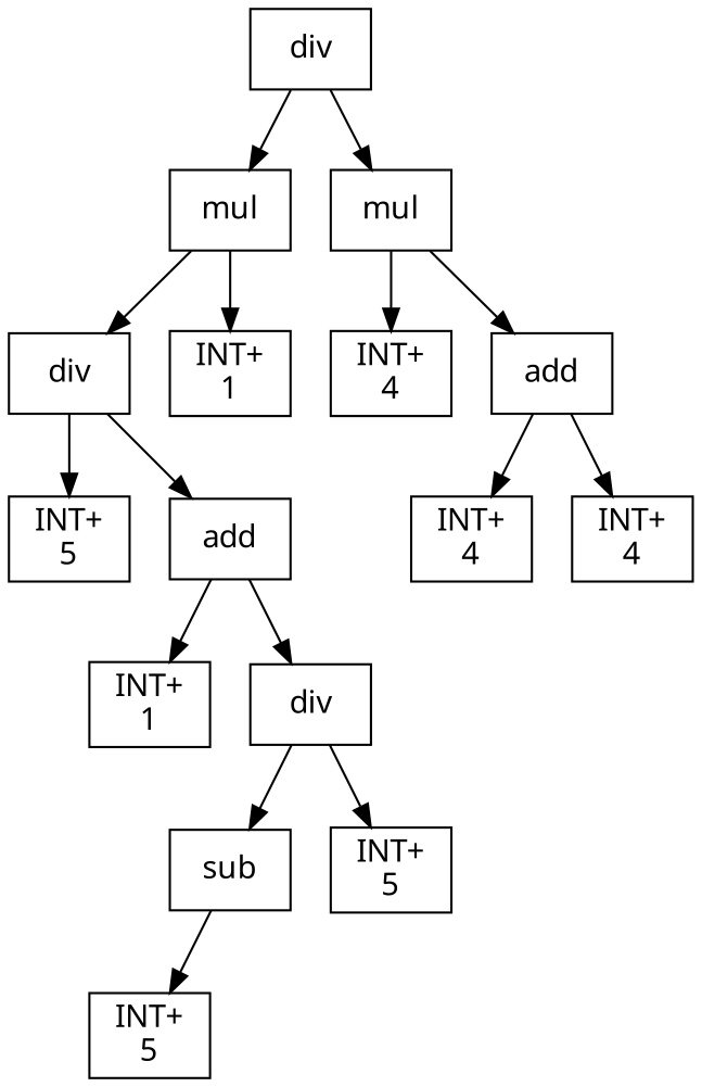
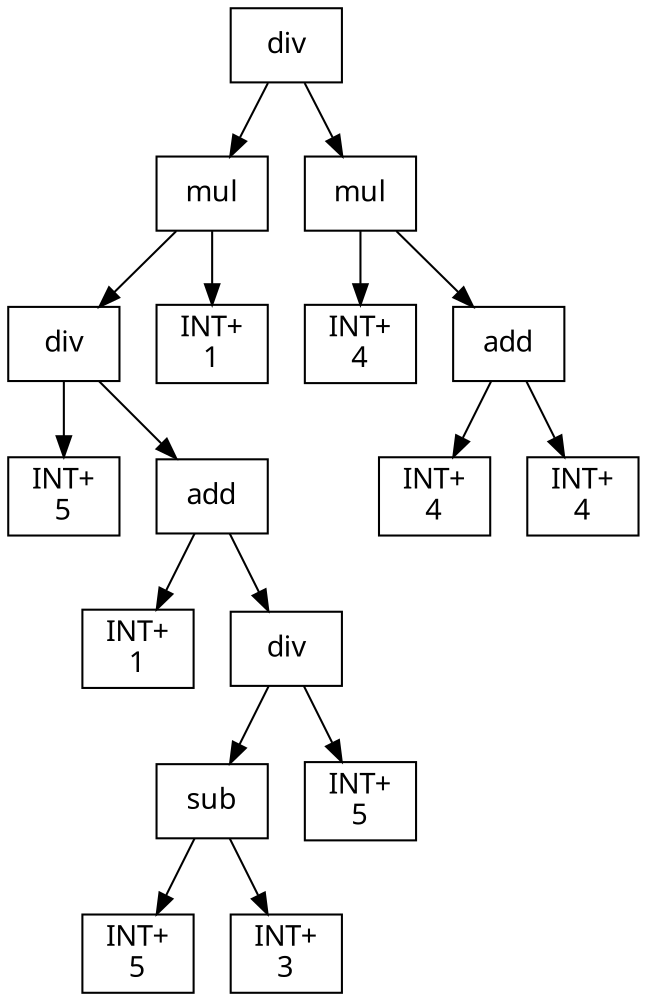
  digraph {
    fontname="Noto Sans"
    node [shape=box fontname="Noto Sans"]
    edge [fontname="Noto Sans"]
    n1 [label=div]
    n2 [label=mul]
    n3 [label=mul]
    n4 [label=div]
    n5 [label="INT+\n1"]
    n6 [label="INT+\n5"]
    n7 [label=add]
    n8 [label="INT+\n1"]
    n9 [label=div]
    n10 [label=sub]
    n11 [label="INT+\n5"]
    n12 [label="INT+\n5"]
+   n13 [label="INT+\n3"]
    n14 [label="INT+\n4"]
    n15 [label=add]
    n16 [label="INT+\n4"]
    n17 [label="INT+\n4"]
    n1 -> n2
    n1 -> n3
    n2 -> n4
    n2 -> n5
    n3 -> n14
    n3 -> n15
    n4 -> n6
    n4 -> n7
    n7 -> n8
    n7 -> n9
    n9 -> n10
    n9 -> n11
    n10 -> n12
+   n10 -> n13
    n15 -> n16
    n15 -> n17
  }
